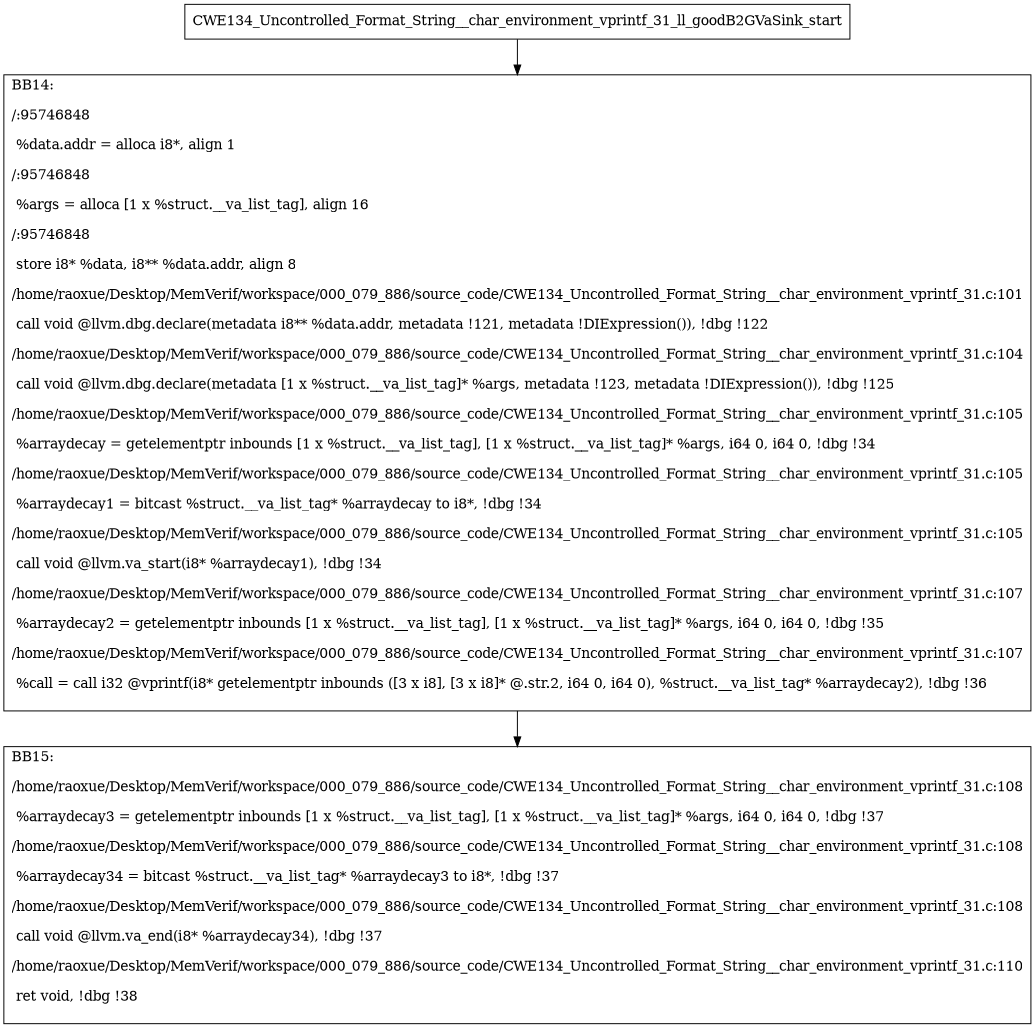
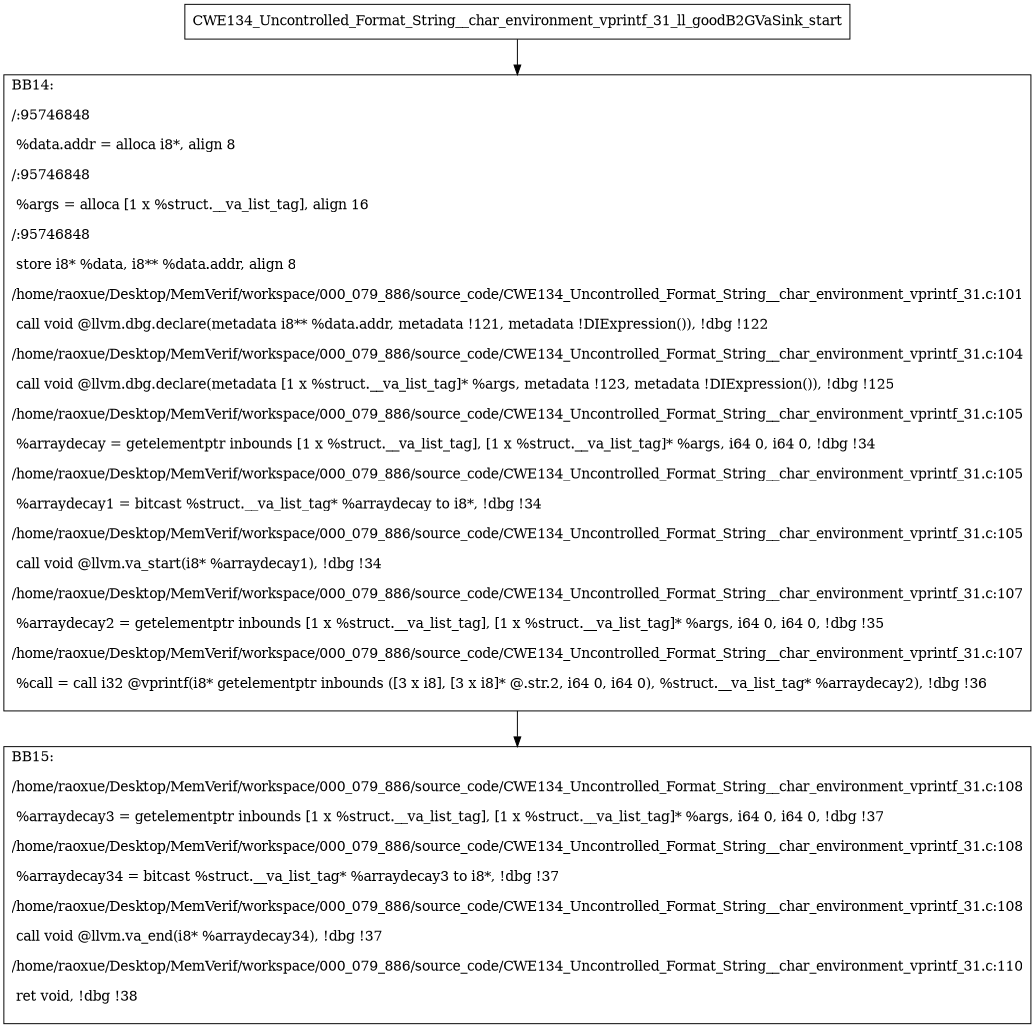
  digraph {
    node [shape=record]
    n1 [label="{CWE134_Uncontrolled_Format_String__char_environment_vprintf_31_ll_goodB2GVaSink_start}"]
-   n2 [label="{BB14:\l\l/:95746848\l\n  %data.addr = alloca i8*, align 1\l\n/:95746848\l\n  %args = alloca [1 x %struct.__va_list_tag], align 16\l\n/:95746848\l\n  store i8* %data, i8** %data.addr, align 8\l\n/home/raoxue/Desktop/MemVerif/workspace/000_079_886/source_code/CWE134_Uncontrolled_Format_String__char_environment_vprintf_31.c:101\l\n  call void @llvm.dbg.declare(metadata i8** %data.addr, metadata !121, metadata !DIExpression()), !dbg !122\l\n/home/raoxue/Desktop/MemVerif/workspace/000_079_886/source_code/CWE134_Uncontrolled_Format_String__char_environment_vprintf_31.c:104\l\n  call void @llvm.dbg.declare(metadata [1 x %struct.__va_list_tag]* %args, metadata !123, metadata !DIExpression()), !dbg !125\l\n/home/raoxue/Desktop/MemVerif/workspace/000_079_886/source_code/CWE134_Uncontrolled_Format_String__char_environment_vprintf_31.c:105\l\n  %arraydecay = getelementptr inbounds [1 x %struct.__va_list_tag], [1 x %struct.__va_list_tag]* %args, i64 0, i64 0, !dbg !34\l\n/home/raoxue/Desktop/MemVerif/workspace/000_079_886/source_code/CWE134_Uncontrolled_Format_String__char_environment_vprintf_31.c:105\l\n  %arraydecay1 = bitcast %struct.__va_list_tag* %arraydecay to i8*, !dbg !34\l\n/home/raoxue/Desktop/MemVerif/workspace/000_079_886/source_code/CWE134_Uncontrolled_Format_String__char_environment_vprintf_31.c:105\l\n  call void @llvm.va_start(i8* %arraydecay1), !dbg !34\l\n/home/raoxue/Desktop/MemVerif/workspace/000_079_886/source_code/CWE134_Uncontrolled_Format_String__char_environment_vprintf_31.c:107\l\n  %arraydecay2 = getelementptr inbounds [1 x %struct.__va_list_tag], [1 x %struct.__va_list_tag]* %args, i64 0, i64 0, !dbg !35\l\n/home/raoxue/Desktop/MemVerif/workspace/000_079_886/source_code/CWE134_Uncontrolled_Format_String__char_environment_vprintf_31.c:107\l\n  %call = call i32 @vprintf(i8* getelementptr inbounds ([3 x i8], [3 x i8]* @.str.2, i64 0, i64 0), %struct.__va_list_tag* %arraydecay2), !dbg !36\l\n}"]
+   n2 [label="{BB14:\l\l/:95746848\l\n  %data.addr = alloca i8*, align 8\l\n/:95746848\l\n  %args = alloca [1 x %struct.__va_list_tag], align 16\l\n/:95746848\l\n  store i8* %data, i8** %data.addr, align 8\l\n/home/raoxue/Desktop/MemVerif/workspace/000_079_886/source_code/CWE134_Uncontrolled_Format_String__char_environment_vprintf_31.c:101\l\n  call void @llvm.dbg.declare(metadata i8** %data.addr, metadata !121, metadata !DIExpression()), !dbg !122\l\n/home/raoxue/Desktop/MemVerif/workspace/000_079_886/source_code/CWE134_Uncontrolled_Format_String__char_environment_vprintf_31.c:104\l\n  call void @llvm.dbg.declare(metadata [1 x %struct.__va_list_tag]* %args, metadata !123, metadata !DIExpression()), !dbg !125\l\n/home/raoxue/Desktop/MemVerif/workspace/000_079_886/source_code/CWE134_Uncontrolled_Format_String__char_environment_vprintf_31.c:105\l\n  %arraydecay = getelementptr inbounds [1 x %struct.__va_list_tag], [1 x %struct.__va_list_tag]* %args, i64 0, i64 0, !dbg !34\l\n/home/raoxue/Desktop/MemVerif/workspace/000_079_886/source_code/CWE134_Uncontrolled_Format_String__char_environment_vprintf_31.c:105\l\n  %arraydecay1 = bitcast %struct.__va_list_tag* %arraydecay to i8*, !dbg !34\l\n/home/raoxue/Desktop/MemVerif/workspace/000_079_886/source_code/CWE134_Uncontrolled_Format_String__char_environment_vprintf_31.c:105\l\n  call void @llvm.va_start(i8* %arraydecay1), !dbg !34\l\n/home/raoxue/Desktop/MemVerif/workspace/000_079_886/source_code/CWE134_Uncontrolled_Format_String__char_environment_vprintf_31.c:107\l\n  %arraydecay2 = getelementptr inbounds [1 x %struct.__va_list_tag], [1 x %struct.__va_list_tag]* %args, i64 0, i64 0, !dbg !35\l\n/home/raoxue/Desktop/MemVerif/workspace/000_079_886/source_code/CWE134_Uncontrolled_Format_String__char_environment_vprintf_31.c:107\l\n  %call = call i32 @vprintf(i8* getelementptr inbounds ([3 x i8], [3 x i8]* @.str.2, i64 0, i64 0), %struct.__va_list_tag* %arraydecay2), !dbg !36\l\n}"]
    n3 [label="{BB15:\l\l/home/raoxue/Desktop/MemVerif/workspace/000_079_886/source_code/CWE134_Uncontrolled_Format_String__char_environment_vprintf_31.c:108\l\n  %arraydecay3 = getelementptr inbounds [1 x %struct.__va_list_tag], [1 x %struct.__va_list_tag]* %args, i64 0, i64 0, !dbg !37\l\n/home/raoxue/Desktop/MemVerif/workspace/000_079_886/source_code/CWE134_Uncontrolled_Format_String__char_environment_vprintf_31.c:108\l\n  %arraydecay34 = bitcast %struct.__va_list_tag* %arraydecay3 to i8*, !dbg !37\l\n/home/raoxue/Desktop/MemVerif/workspace/000_079_886/source_code/CWE134_Uncontrolled_Format_String__char_environment_vprintf_31.c:108\l\n  call void @llvm.va_end(i8* %arraydecay34), !dbg !37\l\n/home/raoxue/Desktop/MemVerif/workspace/000_079_886/source_code/CWE134_Uncontrolled_Format_String__char_environment_vprintf_31.c:110\l\n  ret void, !dbg !38\l\n}"]
    n1 -> n2
    n2 -> n3
  }
